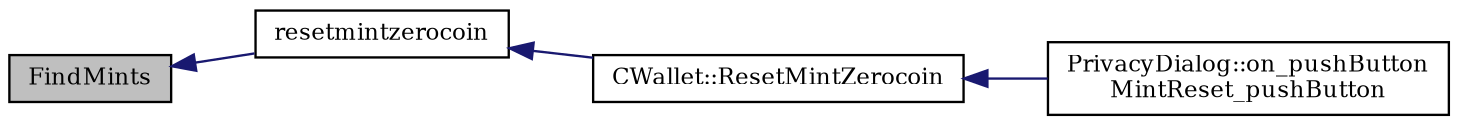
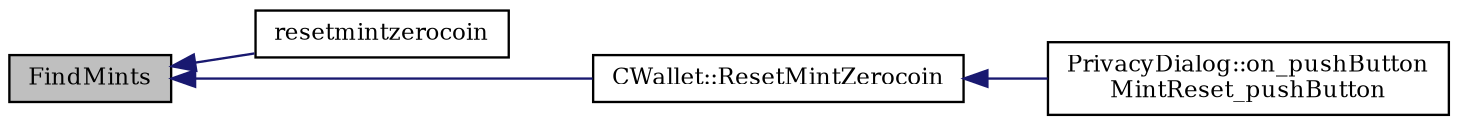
  digraph {
    fontname="DejaVu Serif"
    rankdir=LR
    node [color=black fillcolor=white fontname="DejaVu Serif" fontsize=10 shape=record style=filled]
    edge [color=midnightblue dir=back fontname="DejaVu Serif" fontsize=10 labelfontname=Helvetica labelfontsize=10 style=solid]
    n1 [fillcolor=grey75 fontcolor=black height=0.2 label=FindMints width=0.4]
    n2 [height=0.2 label=resetmintzerocoin width=0.4]
    n3 [height=0.2 label="CWallet::ResetMintZerocoin" width=0.4]
    n4 [height=0.2 label="PrivacyDialog::on_pushButton\lMintReset_pushButton" width=0.4]
    n1 -> n2
-   n2 -> n3
+   n1 -> n3
    n3 -> n4
  }
